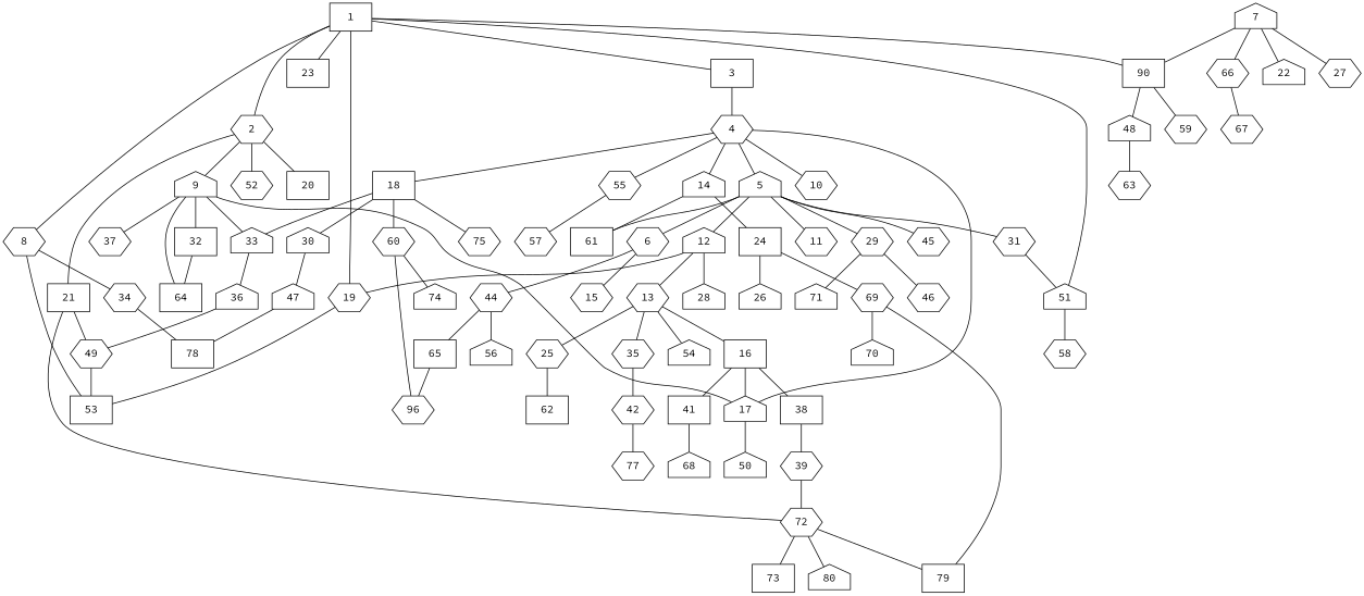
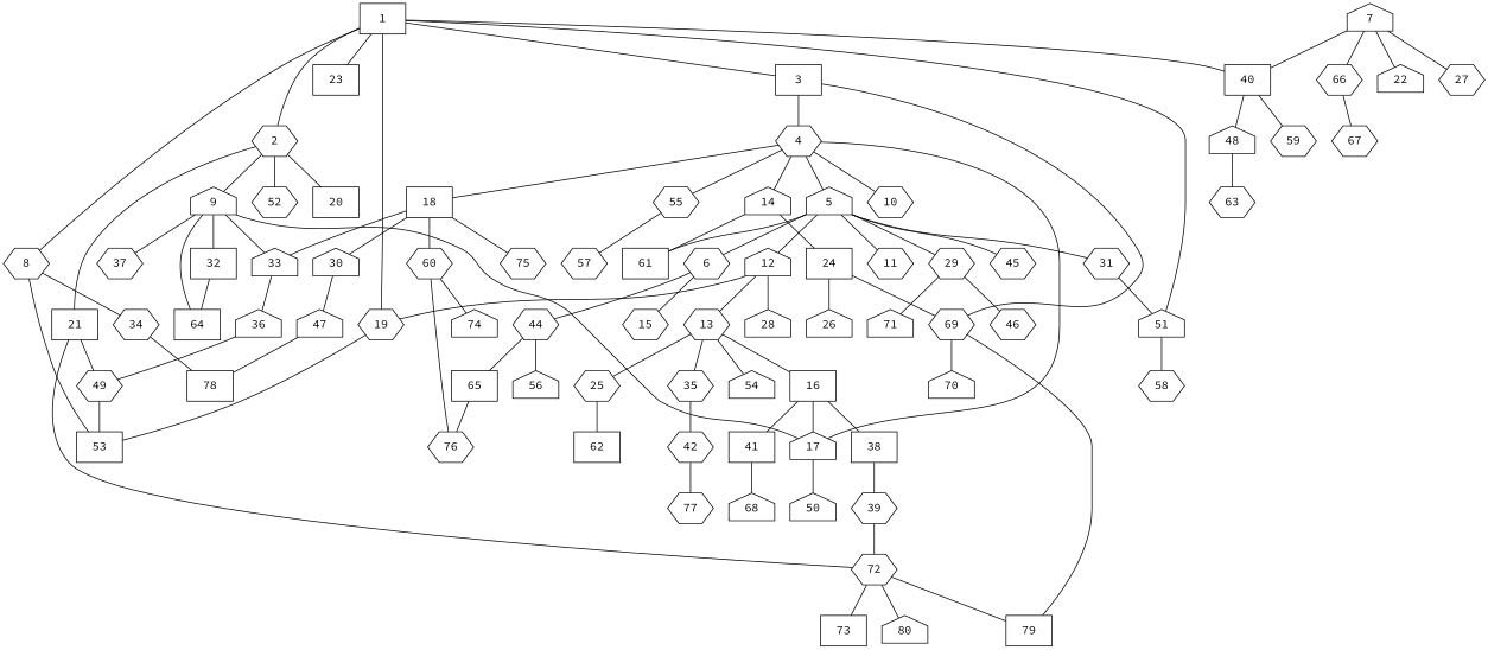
  graph {
    fontname="Source Code Pro"
    node [fontname="Source Code Pro" shape=hexagon]
    edge [fontname="Source Code Pro"]
    1 [shape=box]
    2
    3 [shape=box]
    8
    19
    23 [shape=box]
    51 [shape=house]
-   40 [shape=box label=90]
+   40 [shape=box]
    9 [shape=house]
    20 [shape=box]
    21 [shape=box]
    52
    4
    69
    7 [shape=house]
    22 [shape=house]
    27
    66
    34
    53 [shape=box]
    58
    17 [shape=house]
    32 [shape=box]
    33 [shape=house]
    37
    64 [shape=box]
    49
    72
    14 [shape=house]
    5 [shape=house]
    10
    18 [shape=box]
    55
    70 [shape=house]
    79 [shape=box]
    61 [shape=box]
    24 [shape=box]
    48 [shape=house]
    59
    67
    78 [shape=box]
    50 [shape=house]
    36 [shape=house]
    73 [shape=box]
    80 [shape=house]
    6
    11
    12 [shape=house]
    29
    31
    45
    30 [shape=house]
    60
    75
    57
    15
    44
    13
    28 [shape=house]
    46
    71 [shape=house]
    26 [shape=house]
    47 [shape=house]
    74 [shape=house]
-   76 [label=96]
+   76
    56 [shape=house]
    65 [shape=box]
    16 [shape=box]
    25
    35
    54 [shape=house]
    63
    38 [shape=box]
    41 [shape=box]
    62 [shape=box]
    42
    39
    68 [shape=house]
    77
    1 -- 2
    1 -- 3
    1 -- 8
    1 -- 19
    1 -- 23
    1 -- 51
    1 -- 40
    2 -- 9
    2 -- 20
    2 -- 21
    2 -- 52
    3 -- 4
+   3 -- 69
    8 -- 34
    8 -- 53
    19 -- 53
    51 -- 58
    40 -- 48
    40 -- 59
    9 -- 17
    9 -- 32
    9 -- 33
    9 -- 37
    9 -- 64
    21 -- 49
    21 -- 72
    4 -- 17
    4 -- 14
    4 -- 5
    4 -- 10
    4 -- 18
    4 -- 55
    69 -- 70
    69 -- 79
    7 -- 40
    7 -- 22
    7 -- 27
    7 -- 66
    66 -- 67
    34 -- 78
    17 -- 50
    32 -- 64
    33 -- 36
    49 -- 53
    72 -- 79
    72 -- 73
    72 -- 80
    14 -- 61
    14 -- 24
    5 -- 61
    5 -- 6
    5 -- 11
    5 -- 12
    5 -- 29
    5 -- 31
    5 -- 45
    18 -- 33
    18 -- 30
    18 -- 60
    18 -- 75
    55 -- 57
    24 -- 69
    24 -- 26
    48 -- 63
    36 -- 49
    6 -- 15
    6 -- 44
    12 -- 19
    12 -- 13
    12 -- 28
    29 -- 46
    29 -- 71
    31 -- 51
    30 -- 47
    60 -- 74
    60 -- 76
    44 -- 56
    44 -- 65
    13 -- 16
    13 -- 25
    13 -- 35
    13 -- 54
    47 -- 78
    65 -- 76
    16 -- 17
    16 -- 38
    16 -- 41
    25 -- 62
    35 -- 42
    38 -- 39
    41 -- 68
    42 -- 77
    39 -- 72
  }
